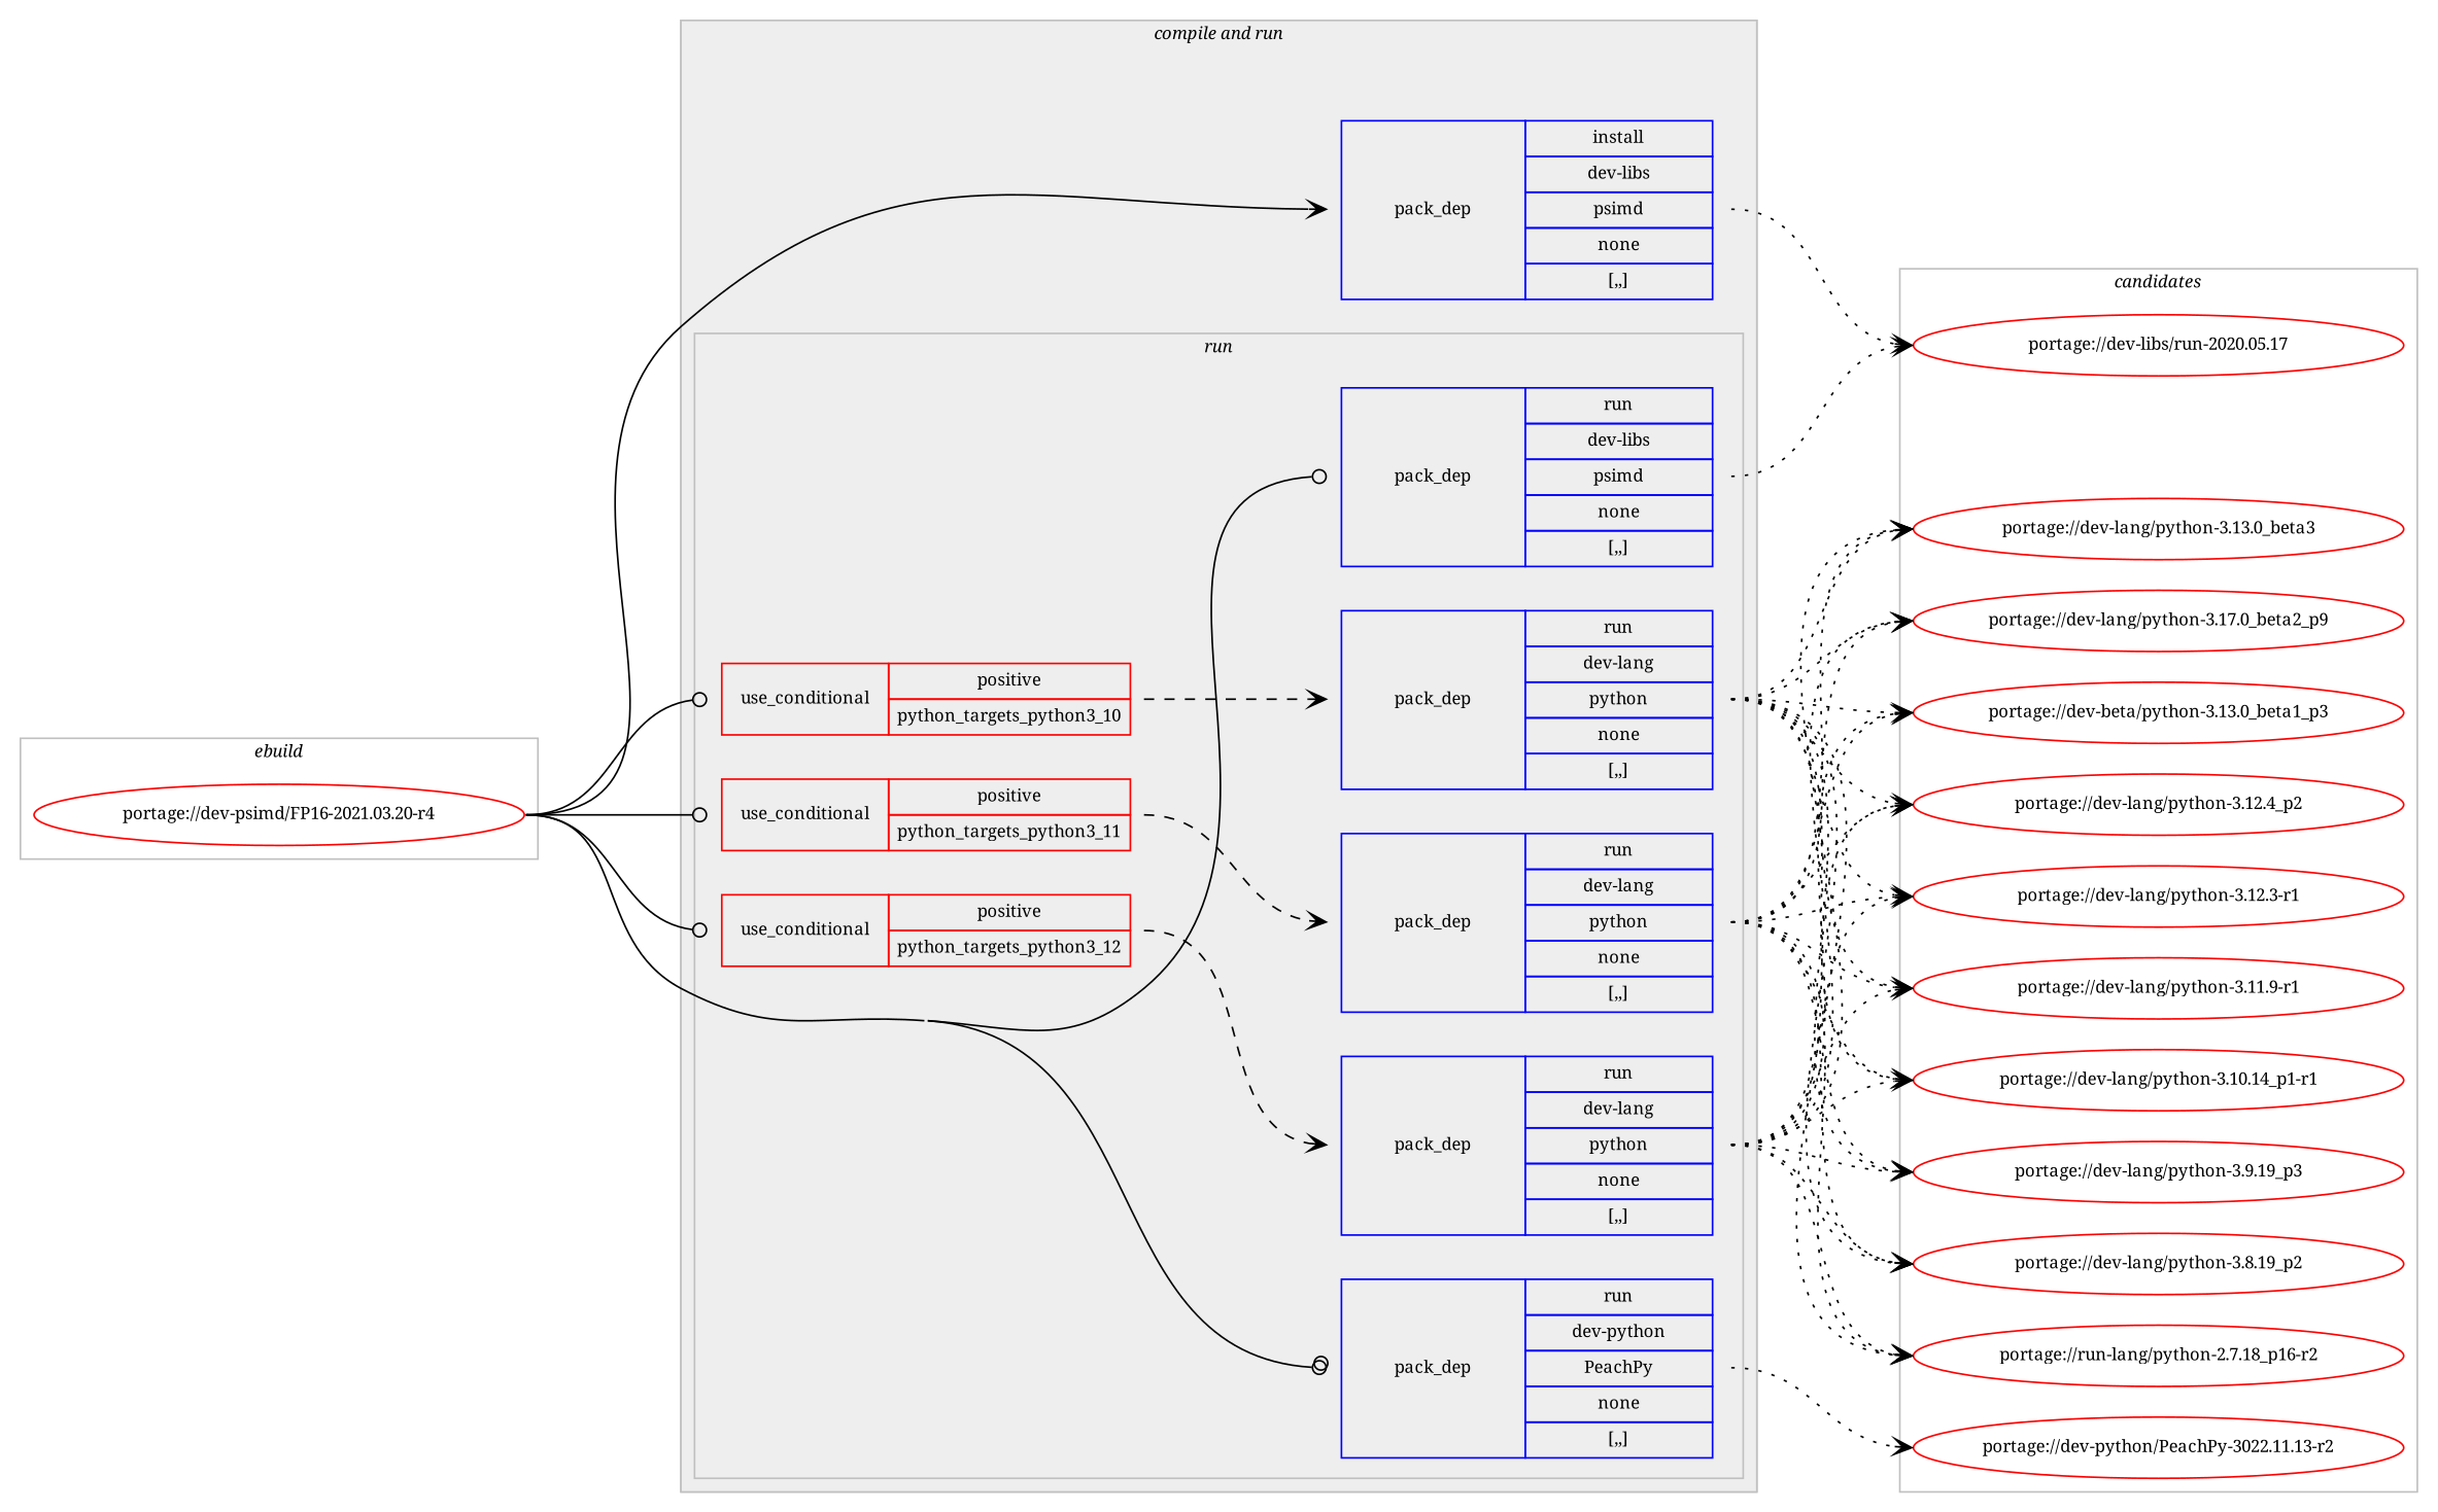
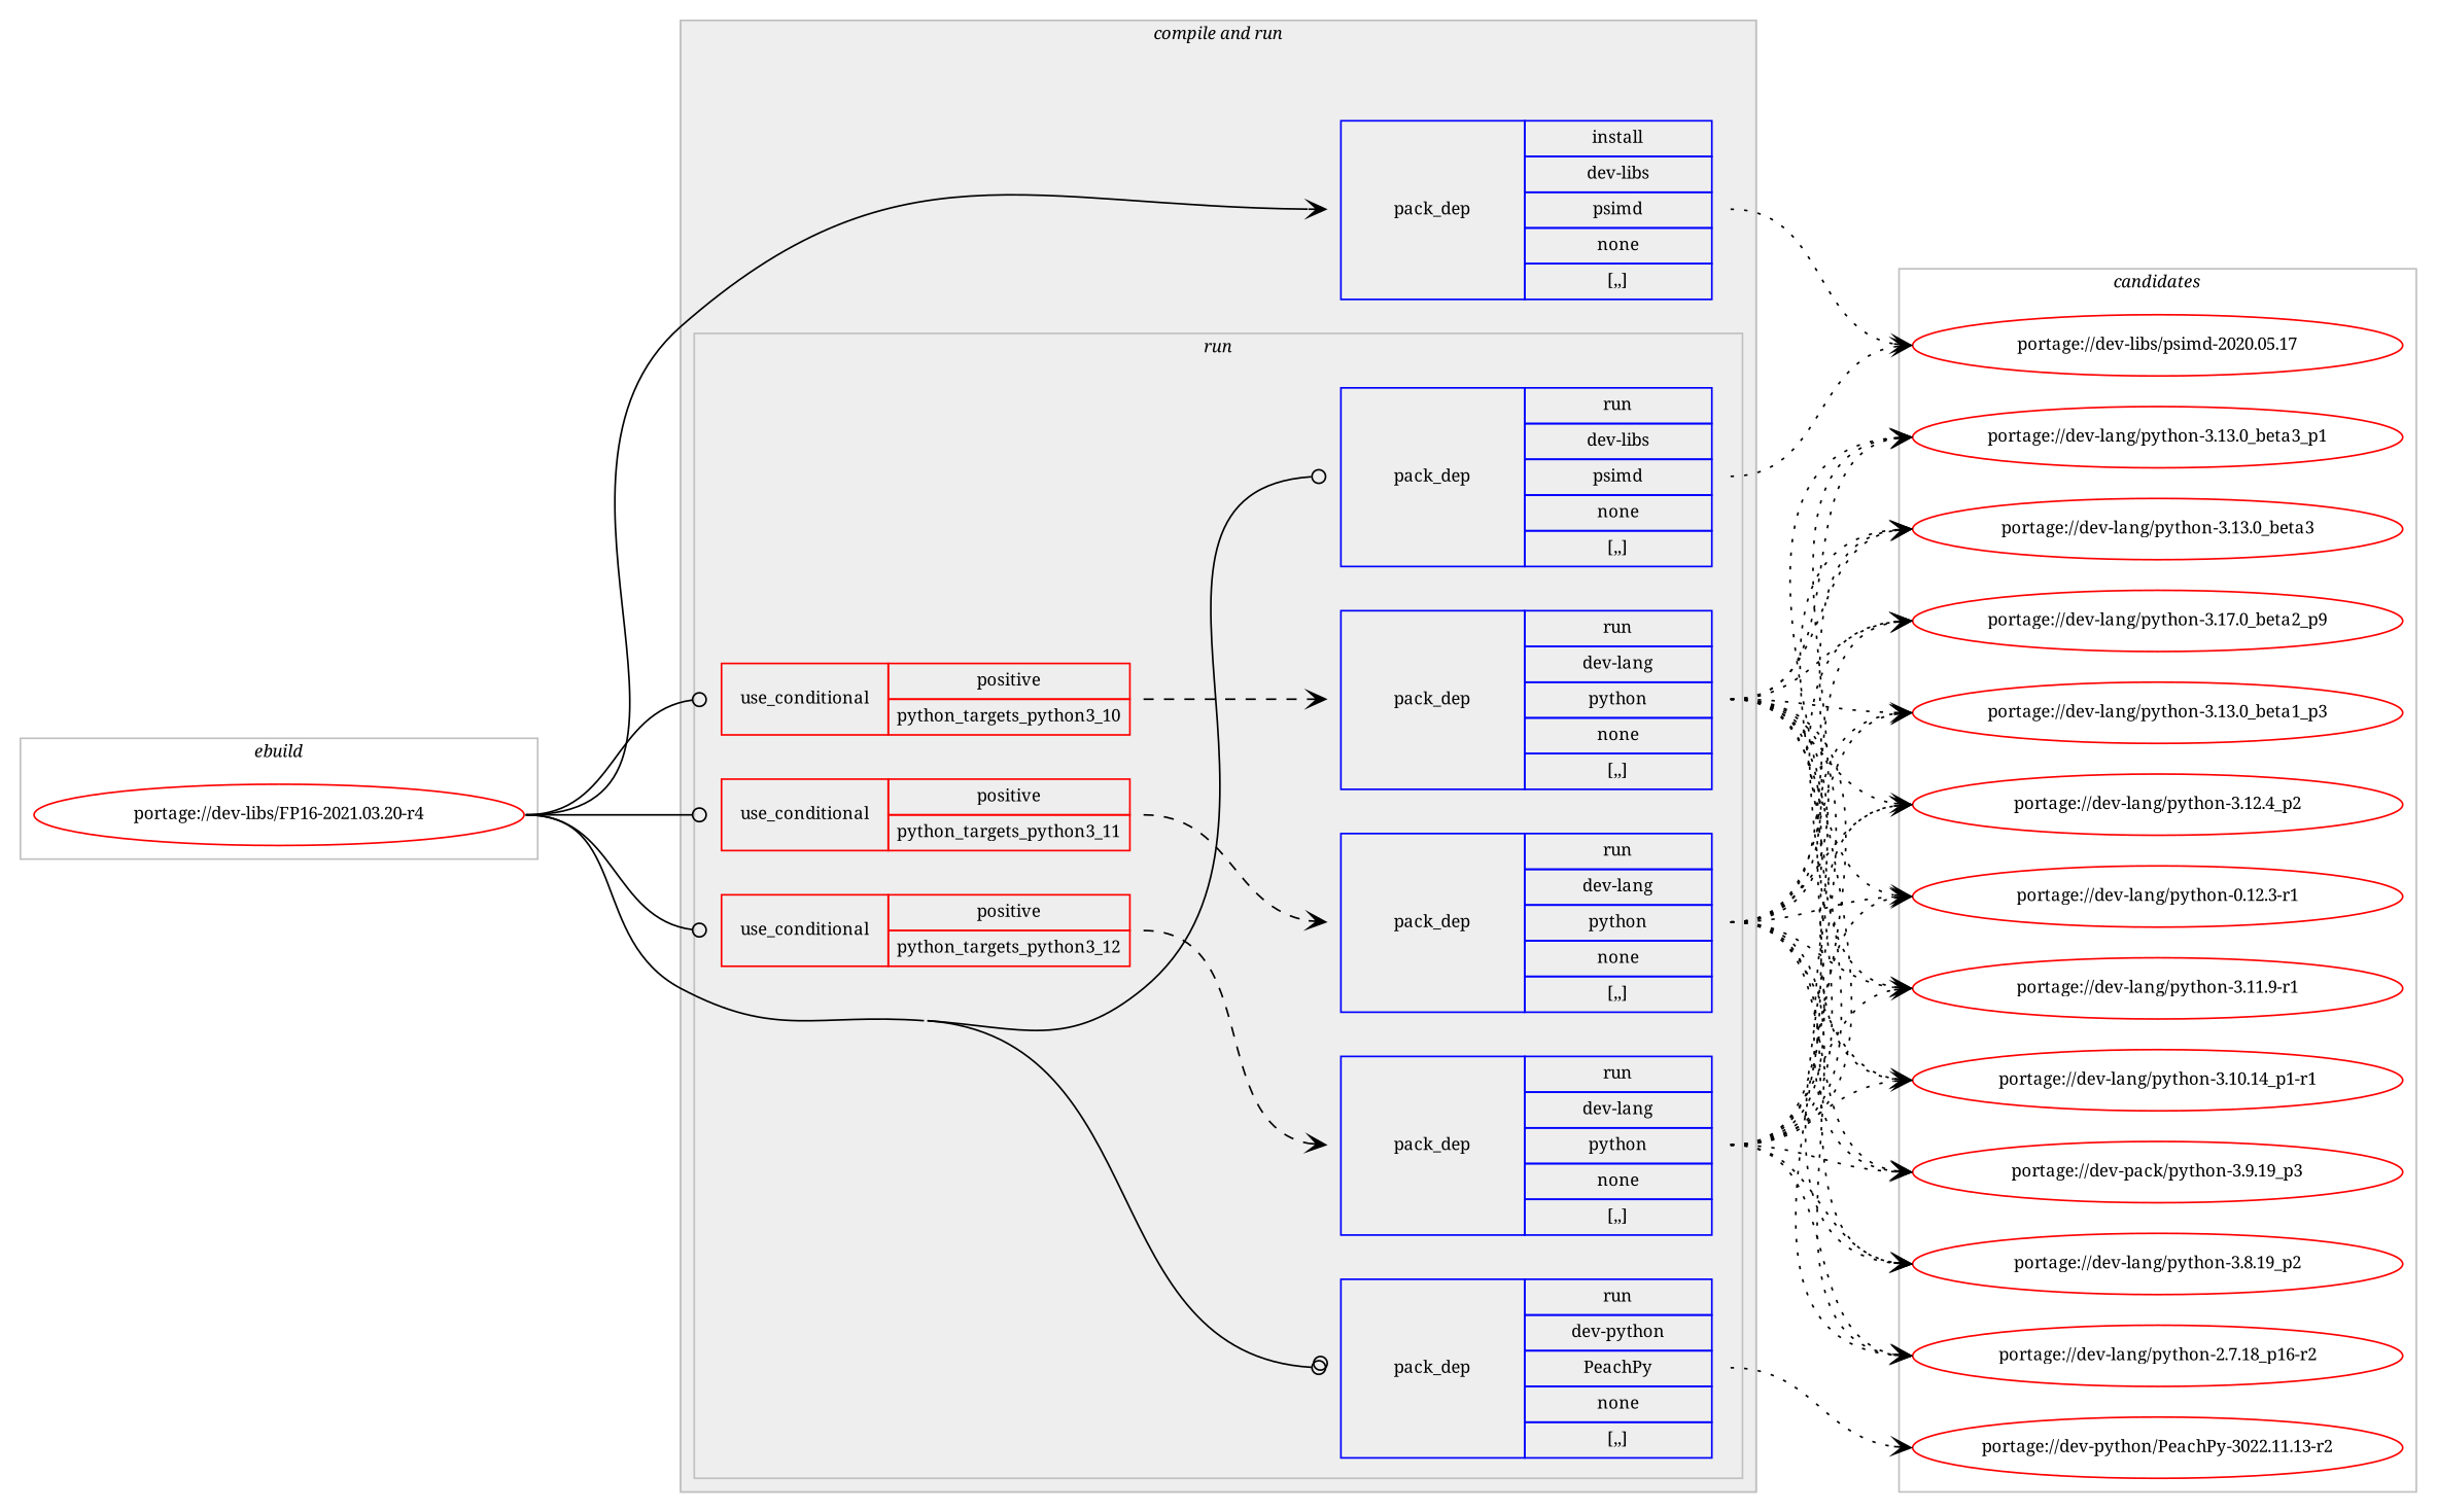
  digraph {
    compound=true
    concentrate=true
    fontname="Noto Serif"
    fontsize=10
    newrank=true
    rankdir=LR
    ranksep=1.5
    node [color=red fontname="Noto Serif" fontsize=10]
    edge [arrowhead=vee fontname="Noto Serif" headport=w style=dotted tailport=e weight=100]
-   n1 [label="portage://dev-psimd/FP16-2021.03.20-r4" width=4]
+   n1 [label="portage://dev-libs/FP16-2021.03.20-r4" width=4]
    n2 [color=blue label=<<TABLE BORDER="0" CELLBORDER="1" CELLSPACING="0" CELLPADDING="4" WIDTH="220"><TR><TD ROWSPAN="6" CELLPADDING="30">pack_dep</TD></TR><TR><TD WIDTH="110">install</TD></TR><TR><TD>dev-libs</TD></TR><TR><TD>psimd</TD></TR><TR><TD>none</TD></TR><TR><TD>[,,]</TD></TR></TABLE>> shape=none]
    n3 [color=blue label=<<TABLE BORDER="0" CELLBORDER="1" CELLSPACING="0" CELLPADDING="4" WIDTH="220"><TR><TD ROWSPAN="6" CELLPADDING="30">pack_dep</TD></TR><TR><TD WIDTH="110">run</TD></TR><TR><TD>dev-lang</TD></TR><TR><TD>python</TD></TR><TR><TD>none</TD></TR><TR><TD>[,,]</TD></TR></TABLE>> shape=none]
    n4 [label=<<TABLE BORDER="0" CELLBORDER="1" CELLSPACING="0" CELLPADDING="4"><TR><TD ROWSPAN="3" CELLPADDING="10">use_conditional</TD></TR><TR><TD>positive</TD></TR><TR><TD>python_targets_python3_10</TD></TR></TABLE>> shape=none]
    n5 [color=blue label=<<TABLE BORDER="0" CELLBORDER="1" CELLSPACING="0" CELLPADDING="4" WIDTH="220"><TR><TD ROWSPAN="6" CELLPADDING="30">pack_dep</TD></TR><TR><TD WIDTH="110">run</TD></TR><TR><TD>dev-lang</TD></TR><TR><TD>python</TD></TR><TR><TD>none</TD></TR><TR><TD>[,,]</TD></TR></TABLE>> shape=none]
    n6 [label=<<TABLE BORDER="0" CELLBORDER="1" CELLSPACING="0" CELLPADDING="4"><TR><TD ROWSPAN="3" CELLPADDING="10">use_conditional</TD></TR><TR><TD>positive</TD></TR><TR><TD>python_targets_python3_11</TD></TR></TABLE>> shape=none]
    n7 [color=blue label=<<TABLE BORDER="0" CELLBORDER="1" CELLSPACING="0" CELLPADDING="4" WIDTH="220"><TR><TD ROWSPAN="6" CELLPADDING="30">pack_dep</TD></TR><TR><TD WIDTH="110">run</TD></TR><TR><TD>dev-lang</TD></TR><TR><TD>python</TD></TR><TR><TD>none</TD></TR><TR><TD>[,,]</TD></TR></TABLE>> shape=none]
    n8 [label=<<TABLE BORDER="0" CELLBORDER="1" CELLSPACING="0" CELLPADDING="4"><TR><TD ROWSPAN="3" CELLPADDING="10">use_conditional</TD></TR><TR><TD>positive</TD></TR><TR><TD>python_targets_python3_12</TD></TR></TABLE>> shape=none]
    n9 [color=blue label=<<TABLE BORDER="0" CELLBORDER="1" CELLSPACING="0" CELLPADDING="4" WIDTH="220"><TR><TD ROWSPAN="6" CELLPADDING="30">pack_dep</TD></TR><TR><TD WIDTH="110">run</TD></TR><TR><TD>dev-libs</TD></TR><TR><TD>psimd</TD></TR><TR><TD>none</TD></TR><TR><TD>[,,]</TD></TR></TABLE>> shape=none]
    n10 [color=blue label=<<TABLE BORDER="0" CELLBORDER="1" CELLSPACING="0" CELLPADDING="4" WIDTH="220"><TR><TD ROWSPAN="6" CELLPADDING="30">pack_dep</TD></TR><TR><TD WIDTH="110">run</TD></TR><TR><TD>dev-python</TD></TR><TR><TD>PeachPy</TD></TR><TR><TD>none</TD></TR><TR><TD>[,,]</TD></TR></TABLE>> shape=none]
-   n11 [label="portage://dev-libs/run-2020.05.17" width=4]
+   n11 [label="portage://dev-libs/psimd-2020.05.17" width=4]
+   n12 [label="portage://dev-lang/python-3.13.0_beta3_p1" width=4]
    n13 [label="portage://dev-lang/python-3.13.0_beta3" width=4]
    n14 [label="portage://dev-lang/python-3.17.0_beta2_p9" width=4]
-   n15 [label="portage://dev-beta/python-3.13.0_beta1_p3" width=4]
+   n15 [label="portage://dev-lang/python-3.13.0_beta1_p3" width=4]
    n16 [label="portage://dev-lang/python-3.12.4_p2" width=4]
-   n17 [label="portage://dev-lang/python-3.12.3-r1" width=4]
+   n17 [label="portage://dev-lang/python-0.12.3-r1" width=4]
    n18 [label="portage://dev-lang/python-3.11.9-r1" width=4]
    n19 [label="portage://dev-lang/python-3.10.14_p1-r1" width=4]
-   n20 [label="portage://dev-lang/python-3.9.19_p3" width=4]
+   n20 [label="portage://dev-pack/python-3.9.19_p3" width=4]
    n21 [label="portage://dev-lang/python-3.8.19_p2" width=4]
-   n22 [label="portage://run-lang/python-2.7.18_p16-r2" width=4]
+   n22 [label="portage://dev-lang/python-2.7.18_p16-r2" width=4]
    n23 [label="portage://dev-python/PeachPy-3022.11.13-r2" width=4]
    subgraph cluster_1 {
      color=gray
      label=<<i>ebuild</i>>
      n1
    }
    subgraph cluster_2 {
      color=gray
      label=<<i>dependencies</i>>
      subgraph cluster_3 {
        color=gray
        fillcolor="#eeeeee"
        label=<<i>compile</i>>
        style=filled
        subgraph sub_4 {
          color=gray
          fillcolor="#eeeeee"
          label=<<i>compile</i>>
          style=filled
          n2
        }
      }
      subgraph cluster_5 {
        color=gray
        fillcolor="#eeeeee"
        label=<<i>compile and run</i>>
        style=filled
      }
      subgraph cluster_6 {
        color=gray
        fillcolor="#eeeeee"
        label=<<i>run</i>>
        style=filled
        subgraph sub_7 {
          color=gray
          fillcolor="#eeeeee"
          label=<<i>run</i>>
          style=filled
          n4
          subgraph sub_8 {
            color=gray
            fillcolor="#eeeeee"
            label=<<i>run</i>>
            style=filled
            n3
          }
        }
        subgraph sub_9 {
          color=gray
          fillcolor="#eeeeee"
          label=<<i>run</i>>
          style=filled
          n6
          subgraph sub_10 {
            color=gray
            fillcolor="#eeeeee"
            label=<<i>run</i>>
            style=filled
            n5
          }
        }
        subgraph sub_11 {
          color=gray
          fillcolor="#eeeeee"
          label=<<i>run</i>>
          style=filled
          n8
          subgraph sub_12 {
            color=gray
            fillcolor="#eeeeee"
            label=<<i>run</i>>
            style=filled
            n7
          }
        }
        subgraph sub_13 {
          color=gray
          fillcolor="#eeeeee"
          label=<<i>run</i>>
          style=filled
          n9
        }
        subgraph sub_14 {
          color=gray
          fillcolor="#eeeeee"
          label=<<i>run</i>>
          style=filled
          n10
        }
      }
    }
    subgraph cluster_15 {
      color=gray
      label=<<i>candidates</i>>
      rank=same
      subgraph sub_16 {
        color=black
        label=<<i>candidates</i>>
        nodesep=1
        rank=same
        n11
      }
      subgraph sub_17 {
        color=black
        label=<<i>candidates</i>>
        nodesep=1
        rank=same
+       n12
        n13
        n14
        n15
        n16
        n17
        n18
        n19
        n20
        n21
        n22
      }
      subgraph sub_18 {
        color=black
        label=<<i>candidates</i>>
        nodesep=1
        rank=same
+       n12
        n13
        n14
        n15
        n16
        n17
        n18
        n19
        n20
        n21
        n22
      }
      subgraph sub_19 {
        color=black
        label=<<i>candidates</i>>
        nodesep=1
        rank=same
+       n12
        n13
        n14
        n15
        n16
        n17
        n18
        n19
        n20
        n21
        n22
      }
      subgraph sub_20 {
        color=black
        label=<<i>candidates</i>>
        nodesep=1
        rank=same
        n11
      }
      subgraph sub_21 {
        color=black
        label=<<i>candidates</i>>
        nodesep=1
        rank=same
        n23
      }
    }
    n1 -> n2 [style=solid weight=20]
    n1 -> n4 [arrowhead=odot style=solid weight=20]
    n1 -> n6 [arrowhead=odot style=solid weight=20]
    n1 -> n8 [arrowhead=odot style=solid weight=20]
    n1 -> n9 [arrowhead=odot style=solid weight=20]
    n1 -> n10 [arrowhead=odot style=solid weight=20]
    n2 -> n11
+   n3 -> n12
    n3 -> n13
    n3 -> n14
    n3 -> n15
    n3 -> n16
    n3 -> n17
    n3 -> n18
    n3 -> n19
    n3 -> n20
    n3 -> n21
    n3 -> n22
    n4 -> n3 [style=dashed weight=20]
+   n5 -> n12
    n5 -> n13
    n5 -> n14
    n5 -> n15
    n5 -> n16
    n5 -> n17
    n5 -> n18
    n5 -> n19
    n5 -> n20
    n5 -> n21
    n5 -> n22
    n6 -> n5 [style=dashed weight=20]
+   n7 -> n12
    n7 -> n13
    n7 -> n14
    n7 -> n15
    n7 -> n16
    n7 -> n17
    n7 -> n18
    n7 -> n19
    n7 -> n20
    n7 -> n21
    n7 -> n22
    n8 -> n7 [style=dashed weight=20]
    n9 -> n11
    n10 -> n23
  }
